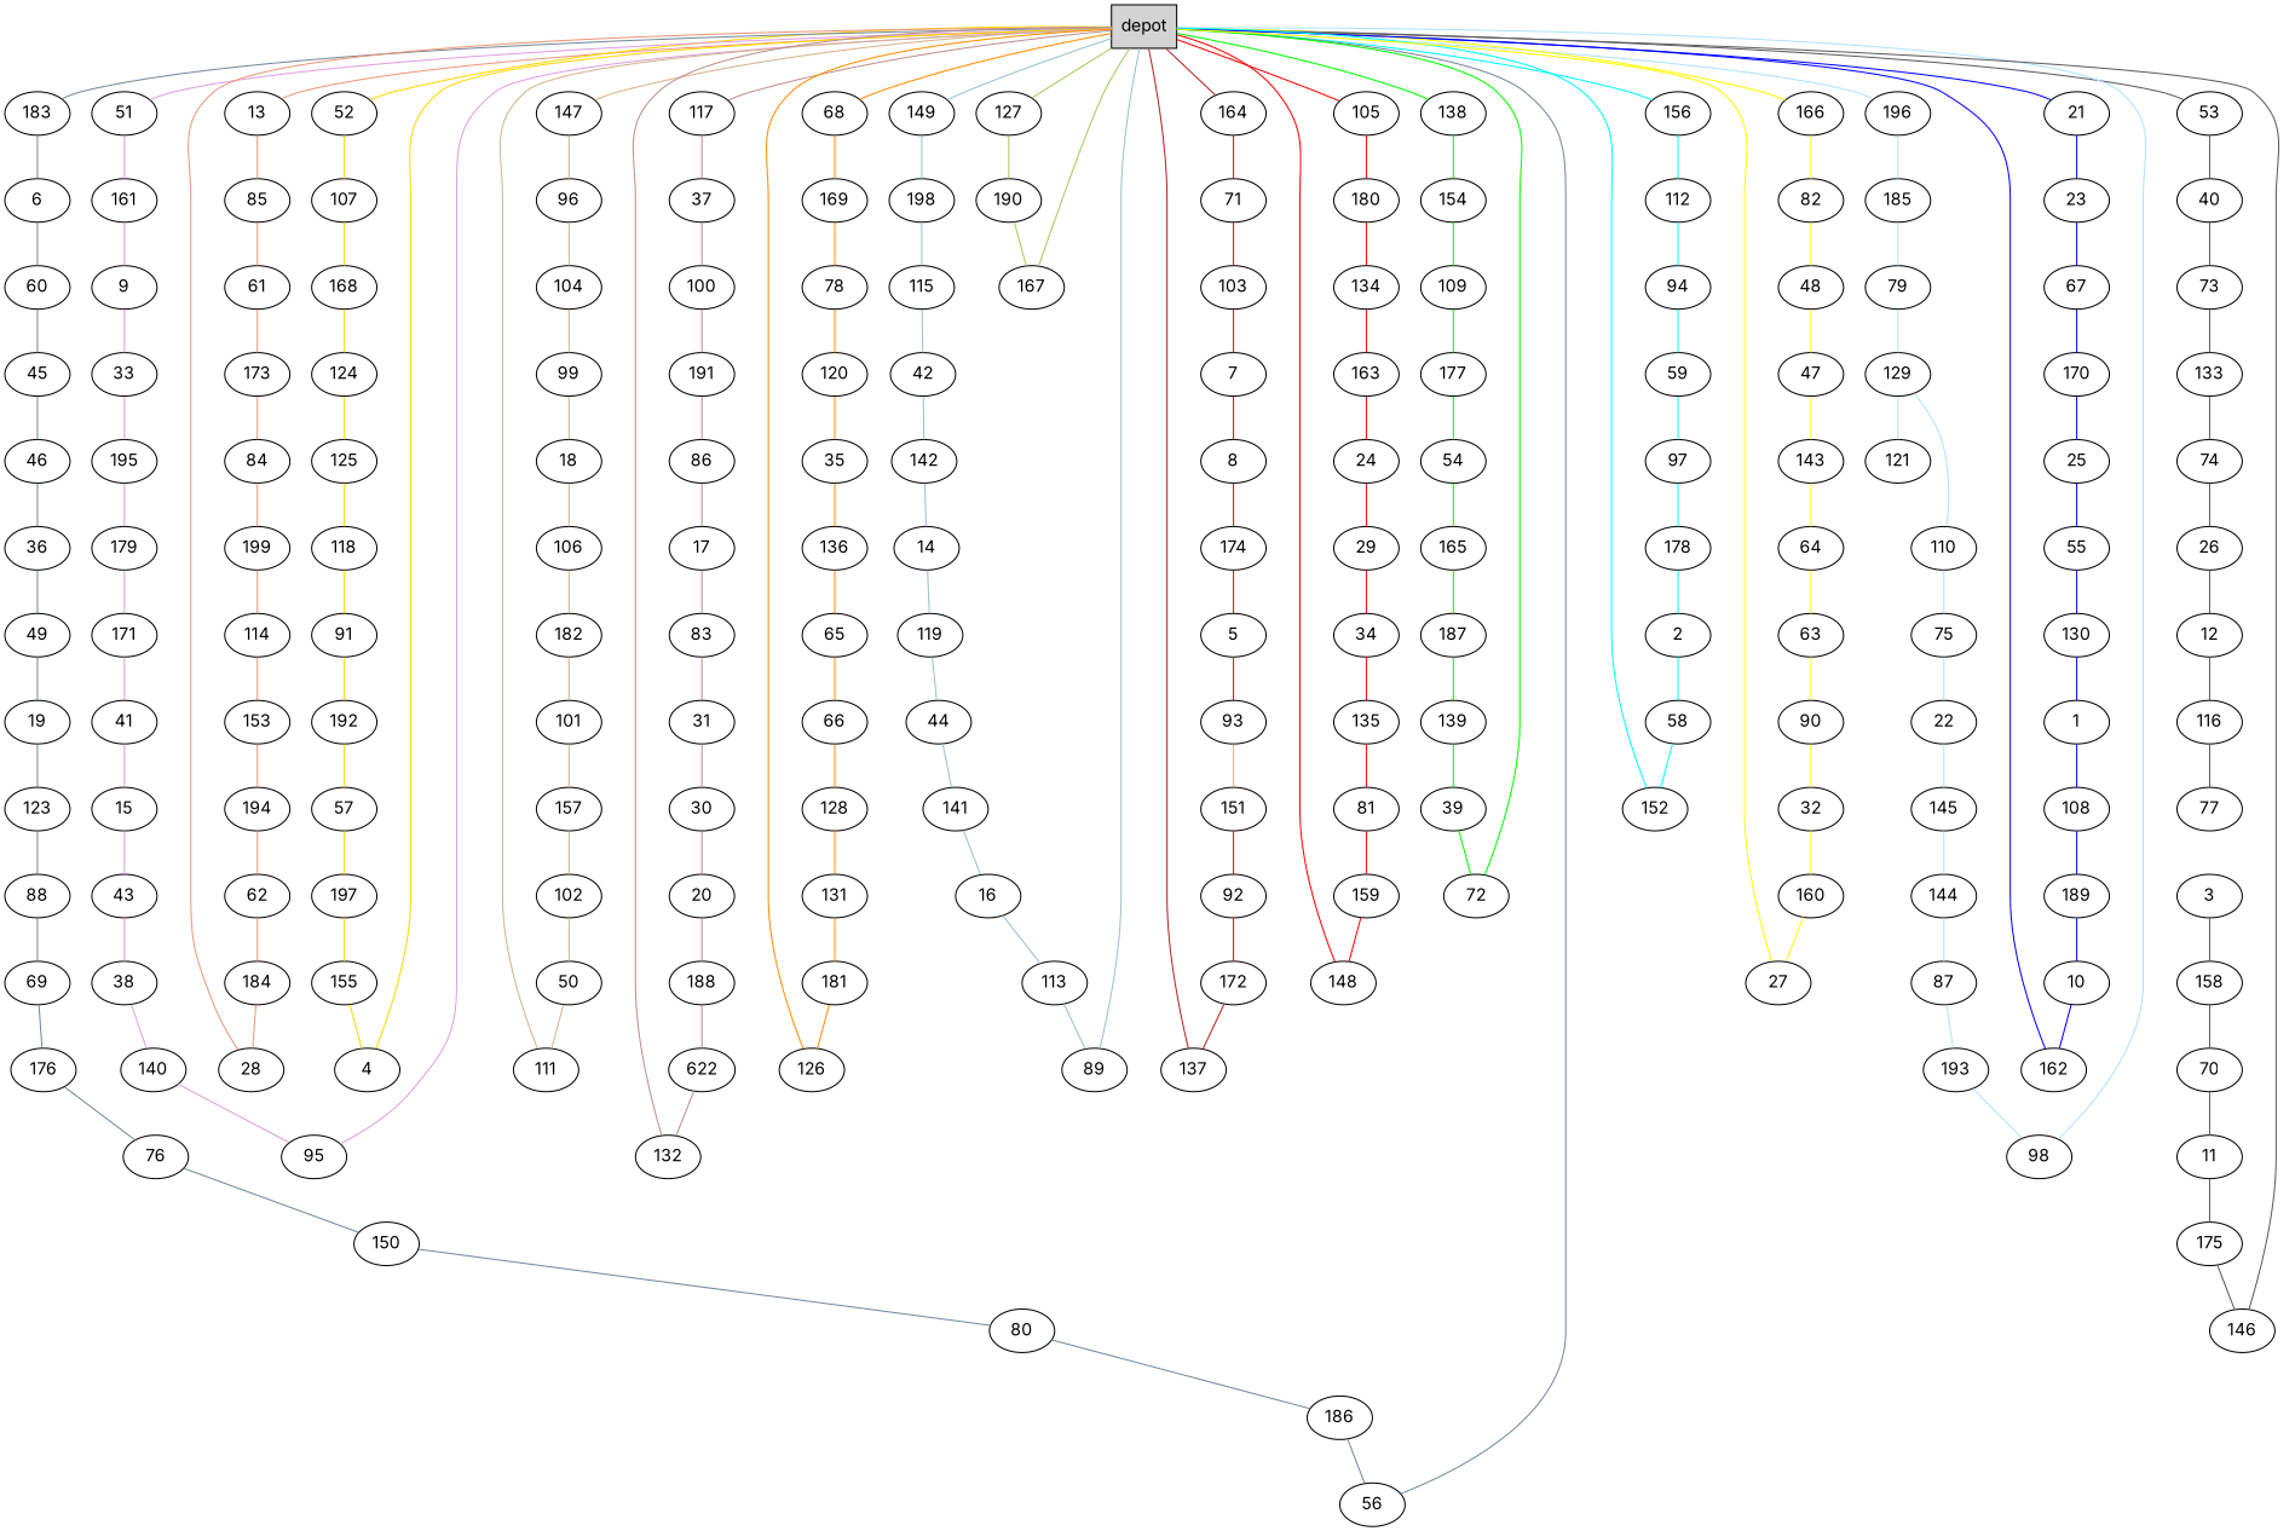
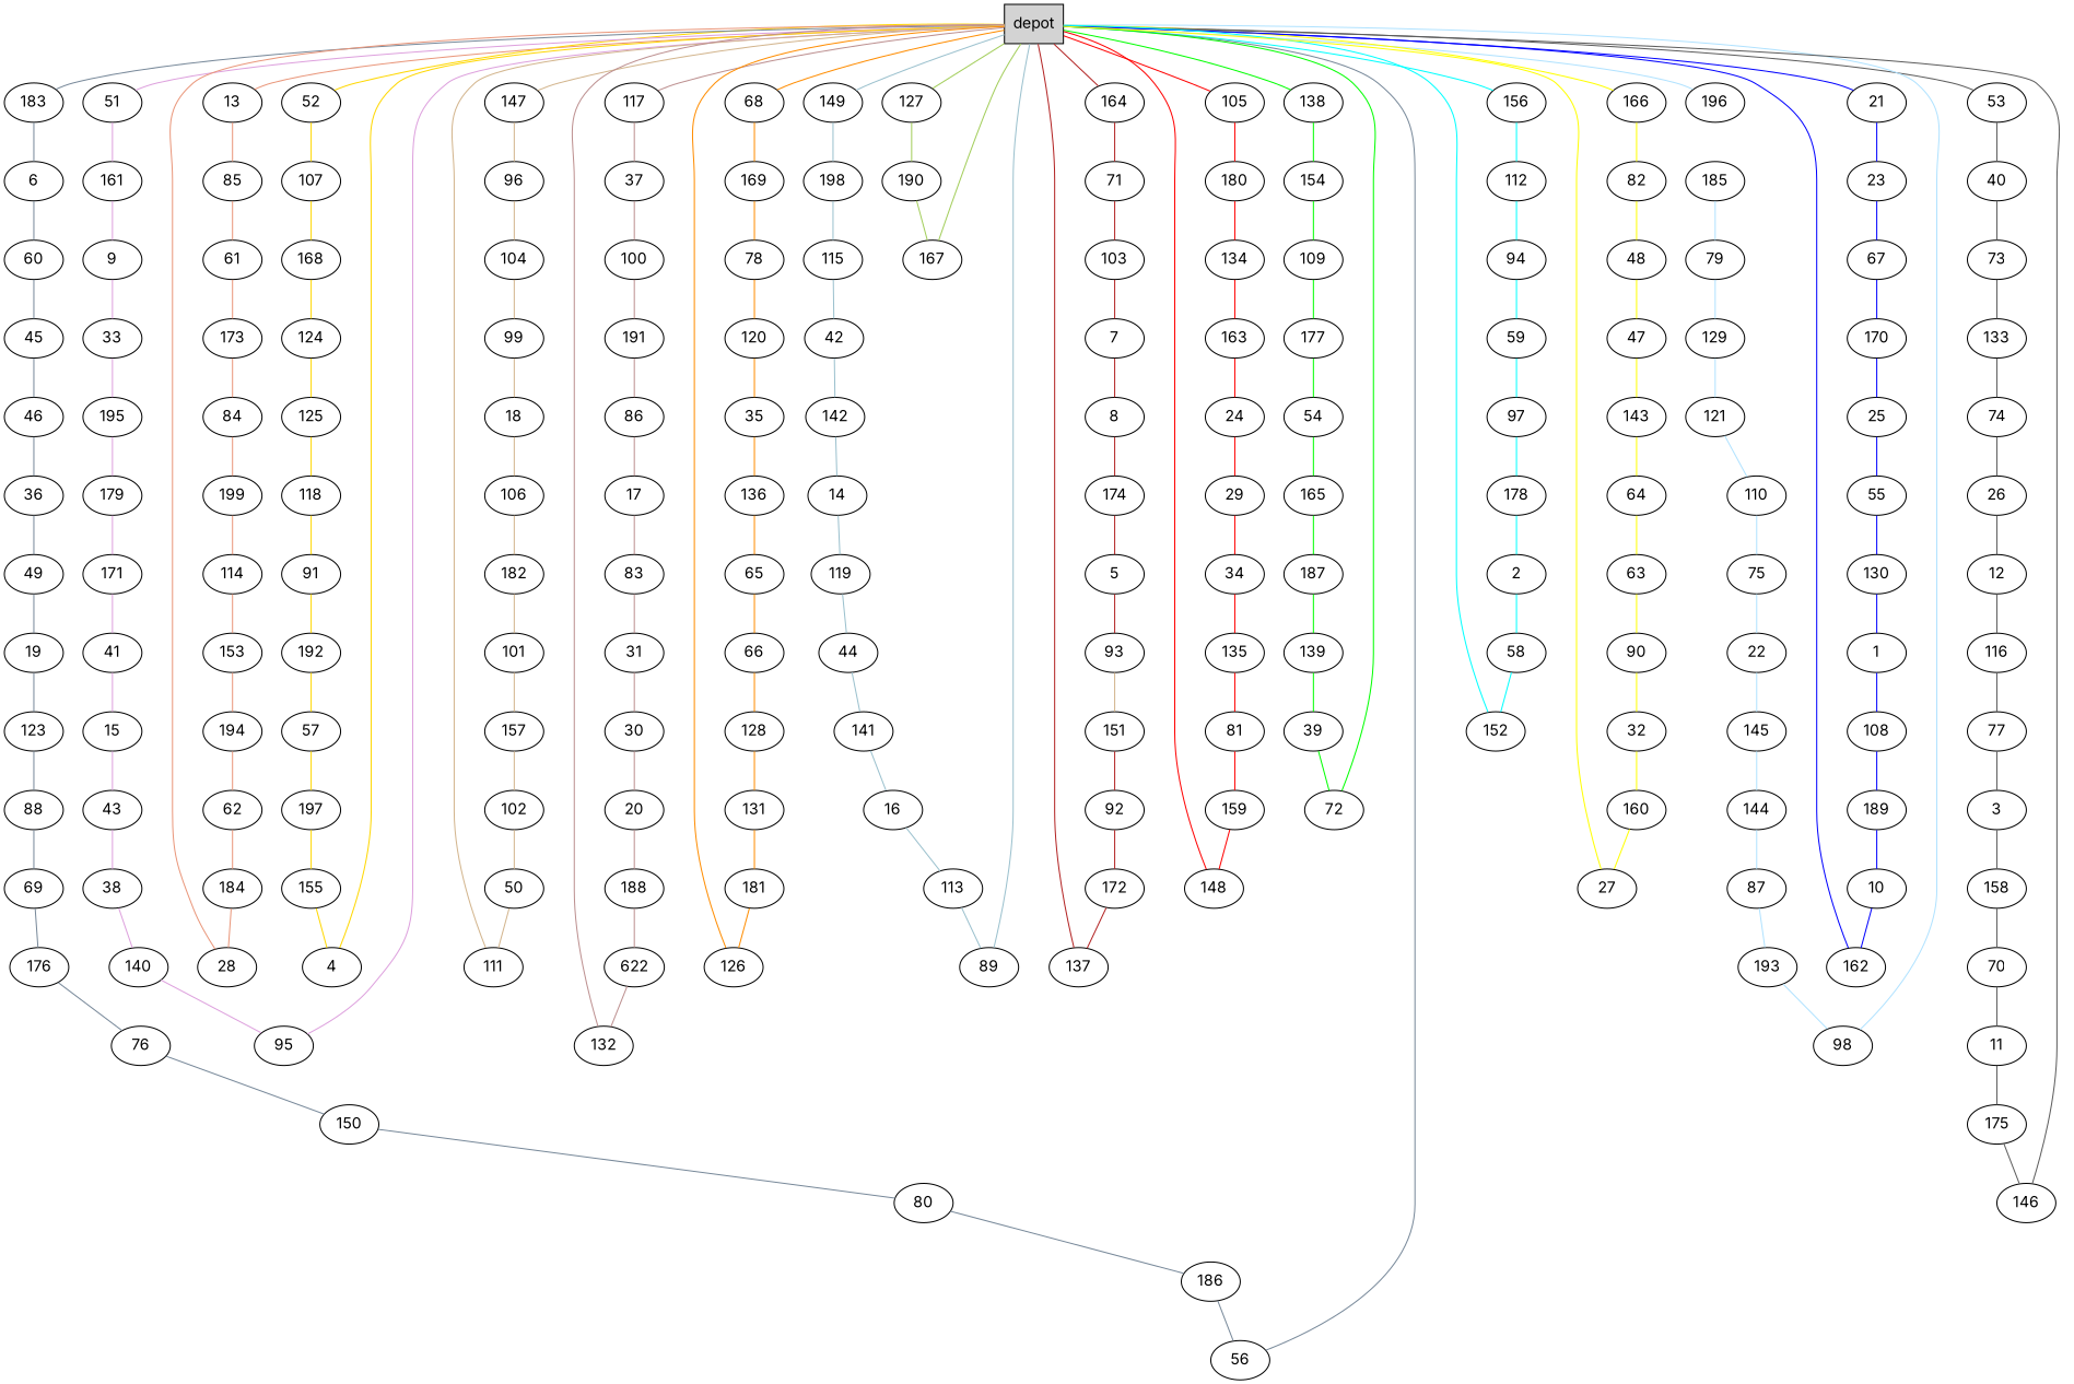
  graph {
    fontname=Inter
    node [fontname=Inter shape=ellipse]
    edge [color=lightslategray fontname=Inter]
    n1 [label=depot shape=box style=filled]
    13
    52
    51
    147
    68
    117
    127
    149
    164
    183
    196
    53
    138
    21
    105
    156
    166
    85
    107
    161
    96
    169
    37
    190
    198
    71
    6
    185
    40
    154
    23
    180
    112
    82
    61
    173
    84
    199
    114
    153
    194
    62
    184
    28
    168
    124
    125
    118
    91
    192
    57
    197
    155
    4
    9
    33
    195
    179
    171
    41
    15
    43
    38
    140
    95
    104
    99
    18
    106
    182
    101
    157
    102
    50
    111
    78
    120
    35
    136
    65
    66
    128
    131
    181
    126
    100
    191
    86
    17
    83
    31
    30
    20
    188
    n96 [label=622]
    132
    167
    115
    42
    142
    14
    119
    44
    141
    16
    113
    89
    103
    7
    8
    174
    5
    93
    151
    92
    172
    137
    60
    45
    46
    36
    49
    19
    123
    88
    69
    176
    76
    150
    80
    186
    56
    79
    129
    121
    110
    75
    22
    145
    144
    87
    193
    98
    73
    133
    74
    26
    12
    116
    77
    3
    158
    70
    11
    175
    146
    109
    177
    54
    165
    187
    139
    39
    72
    67
    170
    25
    55
    130
    1
    108
    189
    10
    162
    134
    163
    24
    29
    34
    135
    81
    159
    148
    94
    59
    97
    178
    2
    58
    152
    48
    47
    143
    64
    63
    90
    32
    160
    27
    n1 -- 13 [color=darksalmon]
    n1 -- 52 [color=gold]
    n1 -- 51 [color=plum]
    n1 -- 147 [color=tan]
    n1 -- 68 [color=darkorange]
    n1 -- 117 [color=rosybrown]
    n1 -- 127 [color=darkolivegreen3]
    n1 -- 149 [color=lightblue3]
    n1 -- 164 [color=firebrick]
    n1 -- 183
    n1 -- 196 [color=lightskyblue1]
    n1 -- 53 [color=gray36]
    n1 -- 138 [color=green]
    n1 -- 21 [color=blue]
    n1 -- 105 [color=red]
    n1 -- 156 [color=cyan]
    n1 -- 166 [color=yellow]
    13 -- 85 [color=darksalmon]
    52 -- 107 [color=gold]
    51 -- 161 [color=plum]
    147 -- 96 [color=tan]
    68 -- 169 [color=darkorange]
    117 -- 37 [color=rosybrown]
    127 -- 190 [color=darkolivegreen3]
    149 -- 198 [color=lightblue3]
    164 -- 71 [color=firebrick]
    183 -- 6
-   196 -- 185 [color=lightskyblue1]
    53 -- 40 [color=gray36]
    138 -- 154 [color=green]
    21 -- 23 [color=blue]
    105 -- 180 [color=red]
    156 -- 112 [color=cyan]
    166 -- 82 [color=yellow]
    85 -- 61 [color=darksalmon]
    107 -- 168 [color=gold]
    161 -- 9 [color=plum]
    96 -- 104 [color=tan]
    169 -- 78 [color=darkorange]
    37 -- 100 [color=rosybrown]
    190 -- 167 [color=darkolivegreen3]
    198 -- 115 [color=lightblue3]
    71 -- 103 [color=firebrick]
    6 -- 60
    185 -- 79 [color=lightskyblue1]
    40 -- 73 [color=gray36]
    154 -- 109 [color=green]
    23 -- 67 [color=blue]
    180 -- 134 [color=red]
    112 -- 94 [color=cyan]
    82 -- 48 [color=yellow]
    61 -- 173 [color=darksalmon]
    173 -- 84 [color=darksalmon]
    84 -- 199 [color=darksalmon]
    199 -- 114 [color=darksalmon]
    114 -- 153 [color=darksalmon]
    153 -- 194 [color=darksalmon]
    194 -- 62 [color=darksalmon]
    62 -- 184 [color=darksalmon]
    184 -- 28 [color=darksalmon]
    28 -- n1 [color=darksalmon]
    168 -- 124 [color=gold]
    124 -- 125 [color=gold]
    125 -- 118 [color=gold]
    118 -- 91 [color=gold]
    91 -- 192 [color=gold]
    192 -- 57 [color=gold]
    57 -- 197 [color=gold]
    197 -- 155 [color=gold]
    155 -- 4 [color=gold]
    4 -- n1 [color=gold]
    9 -- 33 [color=plum]
    33 -- 195 [color=plum]
    195 -- 179 [color=plum]
    179 -- 171 [color=plum]
    171 -- 41 [color=plum]
    41 -- 15 [color=plum]
    15 -- 43 [color=plum]
    43 -- 38 [color=plum]
    38 -- 140 [color=plum]
    140 -- 95 [color=plum]
    95 -- n1 [color=plum]
    104 -- 99 [color=tan]
    99 -- 18 [color=tan]
    18 -- 106 [color=tan]
    106 -- 182 [color=tan]
    182 -- 101 [color=tan]
    101 -- 157 [color=tan]
    157 -- 102 [color=tan]
    102 -- 50 [color=tan]
    50 -- 111 [color=tan]
    111 -- n1 [color=tan]
    78 -- 120 [color=darkorange]
    120 -- 35 [color=darkorange]
    35 -- 136 [color=darkorange]
    136 -- 65 [color=darkorange]
    65 -- 66 [color=darkorange]
    66 -- 128 [color=darkorange]
    128 -- 131 [color=darkorange]
    131 -- 181 [color=darkorange]
    181 -- 126 [color=darkorange]
    126 -- n1 [color=darkorange]
    100 -- 191 [color=rosybrown]
    191 -- 86 [color=rosybrown]
    86 -- 17 [color=rosybrown]
    17 -- 83 [color=rosybrown]
    83 -- 31 [color=rosybrown]
    31 -- 30 [color=rosybrown]
    30 -- 20 [color=rosybrown]
    20 -- 188 [color=rosybrown]
    188 -- n96 [color=rosybrown]
    n96 -- 132 [color=rosybrown]
    132 -- n1 [color=rosybrown]
    167 -- n1 [color=darkolivegreen3]
    115 -- 42 [color=lightblue3]
    42 -- 142 [color=lightblue3]
    142 -- 14 [color=lightblue3]
    14 -- 119 [color=lightblue3]
    119 -- 44 [color=lightblue3]
    44 -- 141 [color=lightblue3]
    141 -- 16 [color=lightblue3]
    16 -- 113 [color=lightblue3]
    113 -- 89 [color=lightblue3]
    89 -- n1 [color=lightblue3]
    103 -- 7 [color=firebrick]
    7 -- 8 [color=firebrick]
    8 -- 174 [color=firebrick]
    174 -- 5 [color=firebrick]
    5 -- 93 [color=firebrick]
    93 -- 151 [color=tan]
    151 -- 92 [color=firebrick]
    92 -- 172 [color=firebrick]
    172 -- 137 [color=firebrick]
    137 -- n1 [color=firebrick]
    60 -- 45
    45 -- 46
    46 -- 36
    36 -- 49
    49 -- 19
    19 -- 123
    123 -- 88
    88 -- 69
    69 -- 176
    176 -- 76
    76 -- 150
    150 -- 80
    80 -- 186
    186 -- 56
    56 -- n1
    79 -- 129 [color=lightskyblue1]
    129 -- 121 [color=lightskyblue1]
-   129 -- 110 [color=lightskyblue1]
+   121 -- 110 [color=lightskyblue1]
    110 -- 75 [color=lightskyblue1]
    75 -- 22 [color=lightskyblue1]
    22 -- 145 [color=lightskyblue1]
    145 -- 144 [color=lightskyblue1]
    144 -- 87 [color=lightskyblue1]
    87 -- 193 [color=lightskyblue1]
    193 -- 98 [color=lightskyblue1]
    98 -- n1 [color=lightskyblue1]
    73 -- 133 [color=gray36]
    133 -- 74 [color=gray36]
    74 -- 26 [color=gray36]
    26 -- 12 [color=gray36]
    12 -- 116 [color=gray36]
    116 -- 77 [color=gray36]
+   77 -- 3 [color=gray36]
    3 -- 158 [color=gray36]
    158 -- 70 [color=gray36]
    70 -- 11 [color=gray36]
    11 -- 175 [color=gray36]
    175 -- 146 [color=gray36]
    146 -- n1 [color=gray36]
    109 -- 177 [color=green]
    177 -- 54 [color=green]
    54 -- 165 [color=green]
    165 -- 187 [color=green]
    187 -- 139 [color=green]
    139 -- 39 [color=green]
    39 -- 72 [color=green]
    72 -- n1 [color=green]
    67 -- 170 [color=blue]
    170 -- 25 [color=blue]
    25 -- 55 [color=blue]
    55 -- 130 [color=blue]
    130 -- 1 [color=blue]
    1 -- 108 [color=blue]
    108 -- 189 [color=blue]
    189 -- 10 [color=blue]
    10 -- 162 [color=blue]
    162 -- n1 [color=blue]
    134 -- 163 [color=red]
    163 -- 24 [color=red]
    24 -- 29 [color=red]
    29 -- 34 [color=red]
    34 -- 135 [color=red]
    135 -- 81 [color=red]
    81 -- 159 [color=red]
    159 -- 148 [color=red]
    148 -- n1 [color=red]
    94 -- 59 [color=cyan]
    59 -- 97 [color=cyan]
    97 -- 178 [color=cyan]
    178 -- 2 [color=cyan]
    2 -- 58 [color=cyan]
    58 -- 152 [color=cyan]
    152 -- n1 [color=cyan]
    48 -- 47 [color=yellow]
    47 -- 143 [color=yellow]
    143 -- 64 [color=yellow]
    64 -- 63 [color=yellow]
    63 -- 90 [color=yellow]
    90 -- 32 [color=yellow]
    32 -- 160 [color=yellow]
    160 -- 27 [color=yellow]
    27 -- n1 [color=yellow]
  }
